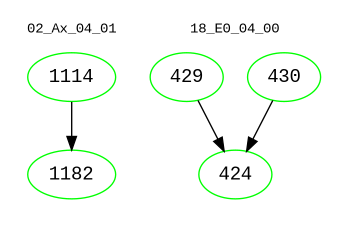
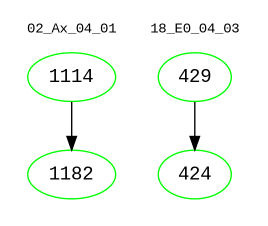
  digraph {
    fontname="Liberation Mono"
    node [color=green fontname="Liberation Mono"]
    edge [color=black fontname="Liberation Mono"]
    n1 [label=1114]
    n2 [label=1182]
-   n3 [label=430]
    n4 [label=424]
    n5 [label=429]
    subgraph cluster_1 {
      color=white
      fontsize=10
      label="02_Ax_04_01"
      n1
      n2
    }
    subgraph cluster_2 {
      color=white
      fontsize=10
-     label="18_E0_04_00"
-     n3
+     label="18_E0_04_03"
      n4
      n5
    }
    n1 -> n2
-   n3 -> n4
    n5 -> n4
  }
